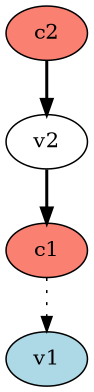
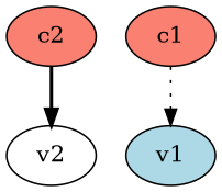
  strict digraph {
    node [fillcolor=salmon style=filled]
    edge [style=bold weight=1]
    v2 [fillcolor=white]
    c2
    c1
    v1 [fillcolor=lightblue]
-   v2 -> c1
    c2 -> v2
    c1 -> v1 [style=dotted]
  }
